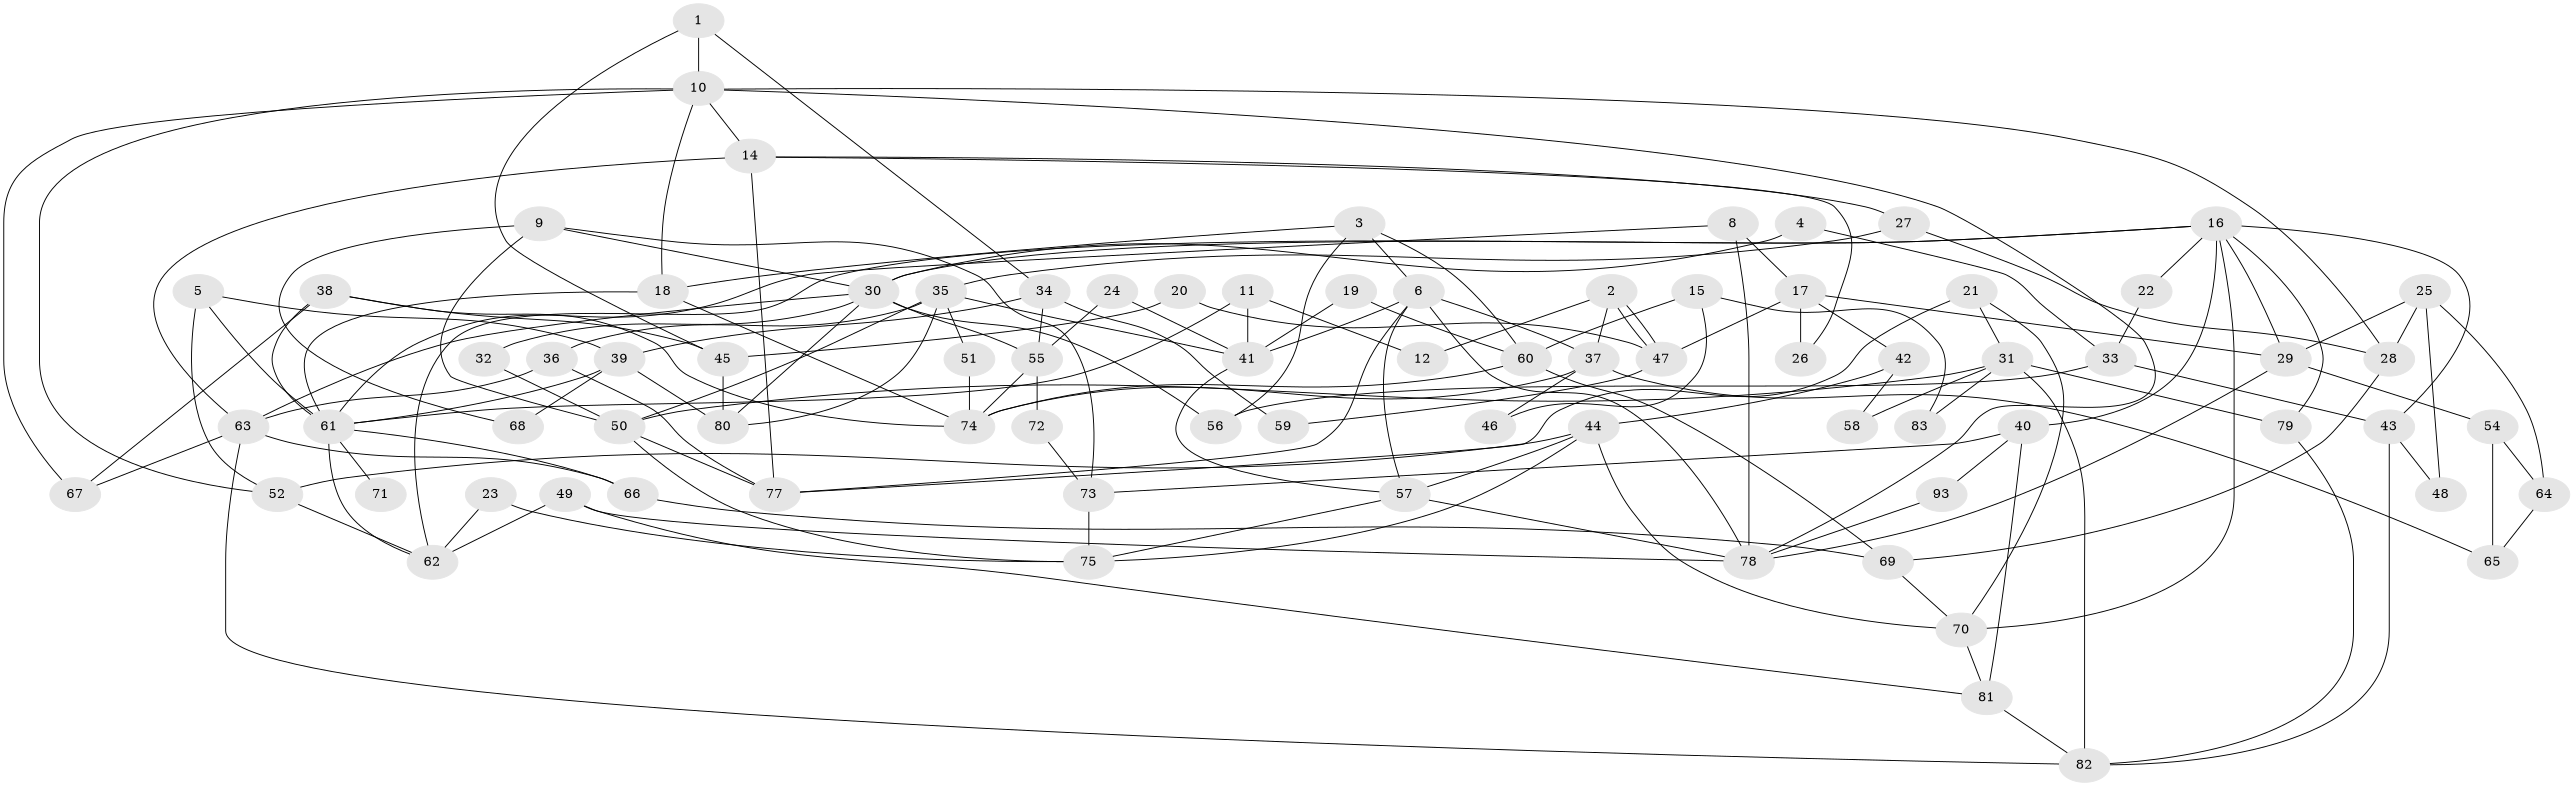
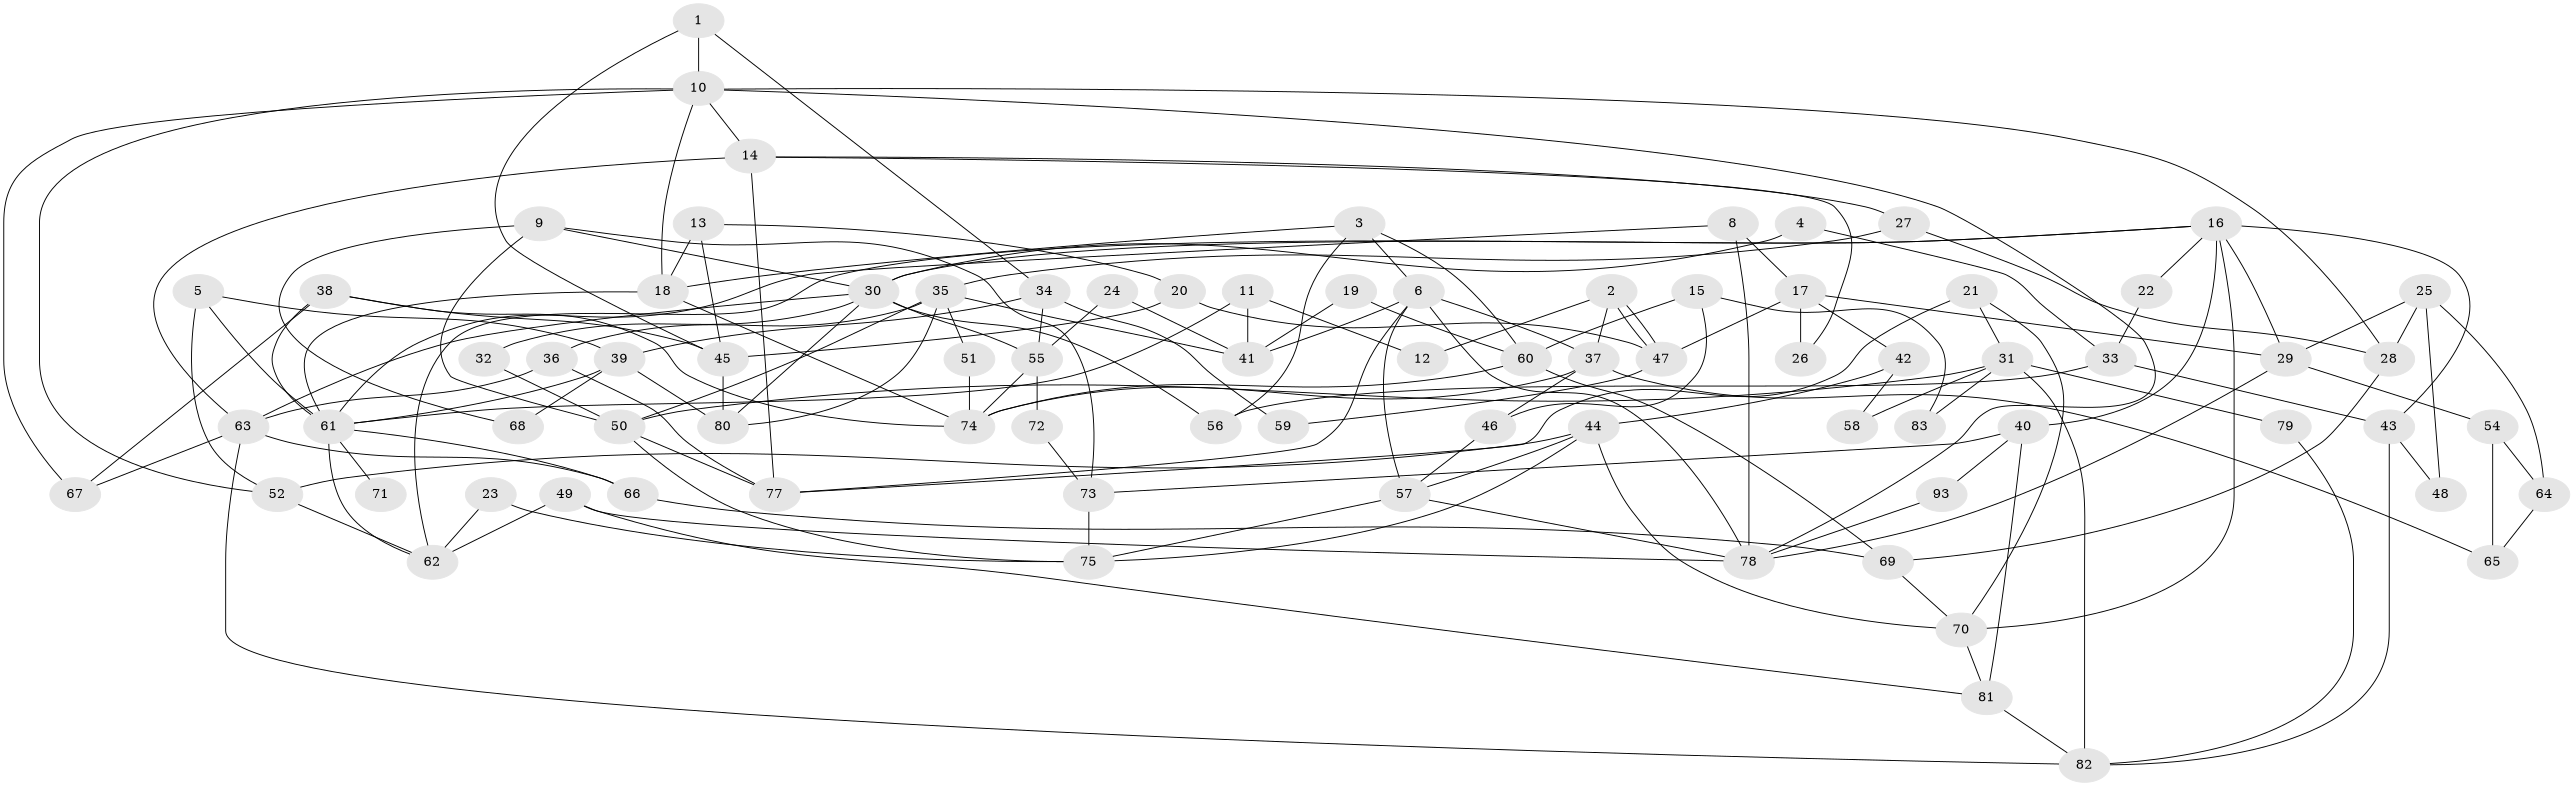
  graph {
    node [color=gray90 style=filled]
    1
    10
    34
    45
    18
    52
    78
    14
    28
    67
    39
    55
    59
    80
    2
    12
    37
    47
    74
    46
    65
    3
    6
    56
    60
    41
    57
    77
    61
    69
    4
    30
    33
    63
    32
    43
    5
    68
    62
    66
    71
    75
    15
    83
    29
    54
    8
    17
    26
    42
    9
    50
    73
    27
    11
+   13
    20
    35
    82
    16
    22
    40
    70
    79
    n65 [label=93]
    81
    48
    58
    44
    19
    21
    31
    23
    24
    36
    72
    25
    64
    51
    38
    49
    1 -- 10
    1 -- 34
    1 -- 45
    10 -- 18
    10 -- 52
    10 -- 78
    10 -- 14
    10 -- 28
    10 -- 67
    34 -- 39
    34 -- 55
    34 -- 59
    45 -- 80
    18 -- 74
    18 -- 61
    52 -- 62
    14 -- 77
    14 -- 63
    14 -- 26
    14 -- 27
    28 -- 69
    39 -- 80
    39 -- 61
    39 -- 68
    55 -- 74
    55 -- 72
    2 -- 12
    2 -- 37
    2 -- 47
    2 -- 47
    37 -- 74
    37 -- 46
    37 -- 65
    47 -- 59
-   41 -- 57
+   46 -- 57
    3 -- 18
    3 -- 6
    3 -- 56
    3 -- 60
    6 -- 78
    6 -- 37
    6 -- 41
    6 -- 57
    6 -- 77
    60 -- 74
    60 -- 69
    57 -- 78
    57 -- 75
    61 -- 62
    61 -- 66
    61 -- 71
    69 -- 70
    4 -- 30
    4 -- 33
    30 -- 55
    30 -- 80
    30 -- 56
    30 -- 63
    30 -- 32
    33 -- 56
    33 -- 43
    63 -- 67
    63 -- 66
    63 -- 82
    32 -- 50
    43 -- 82
    43 -- 48
    5 -- 52
    5 -- 39
    5 -- 61
    66 -- 69
    15 -- 46
    15 -- 60
    15 -- 83
    29 -- 78
    29 -- 54
    54 -- 65
    54 -- 64
    8 -- 78
    8 -- 61
    8 -- 17
    17 -- 47
    17 -- 29
    17 -- 26
    17 -- 42
    42 -- 58
    42 -- 44
    9 -- 30
    9 -- 68
    9 -- 50
    9 -- 73
    50 -- 77
    50 -- 75
    73 -- 75
    27 -- 28
    27 -- 35
    11 -- 12
    11 -- 41
    11 -- 61
+   13 -- 45
+   13 -- 18
+   13 -- 20
    20 -- 45
    20 -- 47
    35 -- 80
    35 -- 41
    35 -- 50
    35 -- 36
    35 -- 51
    16 -- 30
    16 -- 43
    16 -- 62
    16 -- 29
    16 -- 22
    16 -- 40
    16 -- 70
-   16 -- 79
    22 -- 33
    40 -- 73
    40 -- n65
    40 -- 81
    70 -- 81
    79 -- 82
    n65 -- 78
    81 -- 82
    44 -- 52
    44 -- 57
    44 -- 75
    44 -- 70
    19 -- 60
    19 -- 41
    21 -- 77
    21 -- 70
    21 -- 31
    31 -- 83
    31 -- 50
    31 -- 82
    31 -- 79
    31 -- 58
    23 -- 62
    23 -- 75
    24 -- 55
    24 -- 41
    36 -- 77
    36 -- 63
    72 -- 73
    25 -- 28
    25 -- 29
    25 -- 48
    25 -- 64
    64 -- 65
    51 -- 74
    38 -- 45
    38 -- 67
    38 -- 74
    38 -- 61
    49 -- 78
    49 -- 62
    49 -- 81
  }
